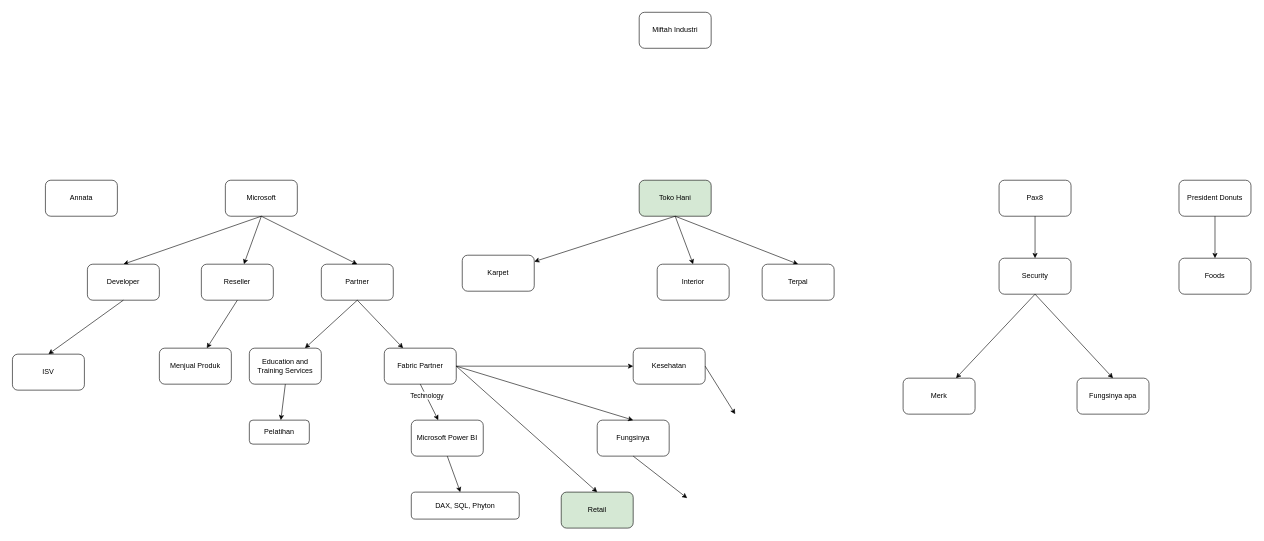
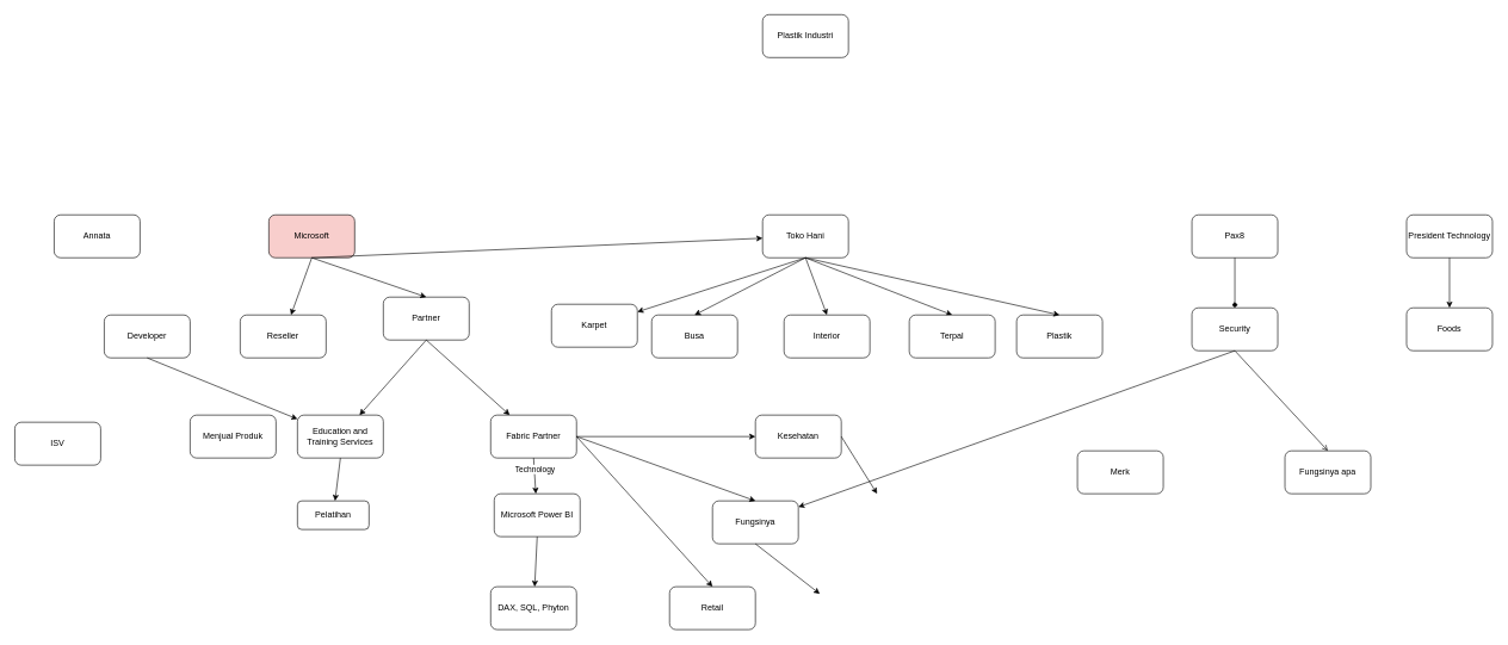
  <mxCell id="0" />
  <mxCell id="1" parent="0" />
- <mxCell id="2" value="Toko Hani" style="rounded=1;whiteSpace=wrap;html=1;fillColor=#d5e8d4;" vertex="1" parent="1"><mxGeometry x="1065" y="300" width="120" height="60" as="geometry" /></mxCell>
+ <mxCell id="2" value="Toko Hani" style="rounded=1;whiteSpace=wrap;html=1;" vertex="1" parent="1"><mxGeometry x="1065" y="300" width="120" height="60" as="geometry" /></mxCell>
  <mxCell id="3" value="" style="endArrow=classic;html=1;rounded=0;exitX=0.5;exitY=1;exitDx=0;exitDy=0;" edge="1" parent="1" source="2" target="4"><mxGeometry width="50" height="50" relative="1" as="geometry"><mxPoint x="1100" y="430" as="sourcePoint" /><mxPoint x="930" y="410" as="targetPoint" /></mxGeometry></mxCell>
  <mxCell id="4" value="Karpet" style="rounded=1;whiteSpace=wrap;html=1;" vertex="1" parent="1"><mxGeometry x="770" y="425" width="120" height="60" as="geometry" /></mxCell>
+ <mxCell id="5" value="Busa" style="rounded=1;whiteSpace=wrap;html=1;" vertex="1" parent="1"><mxGeometry x="910" y="440" width="120" height="60" as="geometry" /></mxCell>
+ <mxCell id="6" value="" style="endArrow=classic;html=1;rounded=0;exitX=0.5;exitY=1;exitDx=0;exitDy=0;entryX=0.5;entryY=0;entryDx=0;entryDy=0;" edge="1" parent="1" source="2" target="5"><mxGeometry width="50" height="50" relative="1" as="geometry"><mxPoint x="1100" y="430" as="sourcePoint" /><mxPoint x="1150" y="380" as="targetPoint" /></mxGeometry></mxCell>
  <mxCell id="7" value="Interior" style="rounded=1;whiteSpace=wrap;html=1;" vertex="1" parent="1"><mxGeometry x="1095" y="440" width="120" height="60" as="geometry" /></mxCell>
  <mxCell id="8" value="" style="endArrow=classic;html=1;rounded=0;exitX=0.5;exitY=1;exitDx=0;exitDy=0;entryX=0.5;entryY=0;entryDx=0;entryDy=0;" edge="1" parent="1" source="2" target="7"><mxGeometry width="50" height="50" relative="1" as="geometry"><mxPoint x="1100" y="430" as="sourcePoint" /><mxPoint x="1150" y="380" as="targetPoint" /></mxGeometry></mxCell>
  <mxCell id="9" value="" style="endArrow=classic;html=1;rounded=0;exitX=0.5;exitY=1;exitDx=0;exitDy=0;entryX=0.5;entryY=0;entryDx=0;entryDy=0;" edge="1" parent="1" source="2" target="10"><mxGeometry width="50" height="50" relative="1" as="geometry"><mxPoint x="1100" y="430" as="sourcePoint" /><mxPoint x="1320" y="440" as="targetPoint" /></mxGeometry></mxCell>
  <mxCell id="10" value="Terpal" style="rounded=1;whiteSpace=wrap;html=1;" vertex="1" parent="1"><mxGeometry x="1270" y="440" width="120" height="60" as="geometry" /></mxCell>
- <mxCell id="13" value="Miftah Industri" style="rounded=1;whiteSpace=wrap;html=1;" vertex="1" parent="1"><mxGeometry x="1065" y="20" width="120" height="60" as="geometry" /></mxCell>
+ <mxCell id="11" value="Plastik" style="rounded=1;whiteSpace=wrap;html=1;" vertex="1" parent="1"><mxGeometry x="1420" y="440" width="120" height="60" as="geometry" /></mxCell>
+ <mxCell id="12" value="" style="endArrow=classic;html=1;rounded=0;exitX=0.5;exitY=1;exitDx=0;exitDy=0;entryX=0.5;entryY=0;entryDx=0;entryDy=0;" edge="1" parent="1" source="2" target="11"><mxGeometry width="50" height="50" relative="1" as="geometry"><mxPoint x="1100" y="430" as="sourcePoint" /><mxPoint x="1150" y="380" as="targetPoint" /></mxGeometry></mxCell>
+ <mxCell id="13" value="Plastik Industri" style="rounded=1;whiteSpace=wrap;html=1;" vertex="1" parent="1"><mxGeometry x="1065" y="20" width="120" height="60" as="geometry" /></mxCell>
  <mxCell id="14" value="Pax8" style="rounded=1;whiteSpace=wrap;html=1;" vertex="1" parent="1"><mxGeometry x="1665" y="300" width="120" height="60" as="geometry" /></mxCell>
- <mxCell id="15" value="Microsoft" style="rounded=1;whiteSpace=wrap;html=1;" vertex="1" parent="1"><mxGeometry x="375" y="300" width="120" height="60" as="geometry" /></mxCell>
- <mxCell id="16" value="President Donuts" style="rounded=1;whiteSpace=wrap;html=1;" vertex="1" parent="1"><mxGeometry x="1965" y="300" width="120" height="60" as="geometry" /></mxCell>
+ <mxCell id="15" value="Microsoft" style="rounded=1;whiteSpace=wrap;html=1;fillColor=#f8cecc;" vertex="1" parent="1"><mxGeometry x="375" y="300" width="120" height="60" as="geometry" /></mxCell>
+ <mxCell id="16" value="President Technology" style="rounded=1;whiteSpace=wrap;html=1;" vertex="1" parent="1"><mxGeometry x="1965" y="300" width="120" height="60" as="geometry" /></mxCell>
  <mxCell id="17" value="Annata" style="rounded=1;whiteSpace=wrap;html=1;" vertex="1" parent="1"><mxGeometry x="75" y="300" width="120" height="60" as="geometry" /></mxCell>
- <mxCell id="18" value="" style="endArrow=classic;html=1;rounded=0;exitX=0.5;exitY=1;exitDx=0;exitDy=0;entryX=0.5;entryY=0;entryDx=0;entryDy=0;" edge="1" parent="1" source="15" target="19"><mxGeometry width="50" height="50" relative="1" as="geometry"><mxPoint x="675" y="400" as="sourcePoint" /><mxPoint x="445" y="420" as="targetPoint" /></mxGeometry></mxCell>
+ <mxCell id="18" value="" style="endArrow=classic;html=1;rounded=0;exitX=0.5;exitY=1;exitDx=0;exitDy=0;" edge="1" parent="1" source="15" target="2"><mxGeometry width="50" height="50" relative="1" as="geometry"><mxPoint x="675" y="400" as="sourcePoint" /><mxPoint x="445" y="420" as="targetPoint" /></mxGeometry></mxCell>
  <mxCell id="19" value="Developer" style="rounded=1;whiteSpace=wrap;html=1;" vertex="1" parent="1"><mxGeometry x="145" y="440" width="120" height="60" as="geometry" /></mxCell>
  <mxCell id="20" value="Reseller" style="rounded=1;whiteSpace=wrap;html=1;" vertex="1" parent="1"><mxGeometry x="335" y="440" width="120" height="60" as="geometry" /></mxCell>
- <mxCell id="21" value="Partner" style="rounded=1;whiteSpace=wrap;html=1;" vertex="1" parent="1"><mxGeometry x="535" y="440" width="120" height="60" as="geometry" /></mxCell>
+ <mxCell id="21" value="Partner" style="rounded=1;whiteSpace=wrap;html=1;" vertex="1" parent="1"><mxGeometry x="535" y="415" width="120" height="60" as="geometry" /></mxCell>
  <mxCell id="22" value="" style="endArrow=classic;html=1;rounded=0;exitX=0.5;exitY=1;exitDx=0;exitDy=0;" edge="1" parent="1" source="15" target="20"><mxGeometry width="50" height="50" relative="1" as="geometry"><mxPoint x="675" y="400" as="sourcePoint" /><mxPoint x="725" y="350" as="targetPoint" /></mxGeometry></mxCell>
  <mxCell id="23" value="" style="endArrow=classic;html=1;rounded=0;exitX=0.5;exitY=1;exitDx=0;exitDy=0;entryX=0.5;entryY=0;entryDx=0;entryDy=0;" edge="1" parent="1" source="15" target="21"><mxGeometry width="50" height="50" relative="1" as="geometry"><mxPoint x="675" y="400" as="sourcePoint" /><mxPoint x="725" y="350" as="targetPoint" /></mxGeometry></mxCell>
- <mxCell id="24" value="" style="endArrow=classic;html=1;rounded=0;exitX=0.5;exitY=1;exitDx=0;exitDy=0;entryX=0.5;entryY=0;entryDx=0;entryDy=0;" edge="1" parent="1" source="14" target="25"><mxGeometry width="50" height="50" relative="1" as="geometry"><mxPoint x="1965" y="400" as="sourcePoint" /><mxPoint x="1725" y="440" as="targetPoint" /></mxGeometry></mxCell>
+ <mxCell id="24" value="" style="endArrow=diamond;html=1;rounded=0;exitX=0.5;exitY=1;exitDx=0;exitDy=0;entryX=0.5;entryY=0;entryDx=0;entryDy=0;" edge="1" parent="1" source="14" target="25"><mxGeometry width="50" height="50" relative="1" as="geometry"><mxPoint x="1965" y="400" as="sourcePoint" /><mxPoint x="1725" y="440" as="targetPoint" /></mxGeometry></mxCell>
  <mxCell id="25" value="Security" style="rounded=1;whiteSpace=wrap;html=1;" vertex="1" parent="1"><mxGeometry x="1665" y="430" width="120" height="60" as="geometry" /></mxCell>
  <mxCell id="26" value="" style="endArrow=classic;html=1;rounded=0;exitX=0.5;exitY=1;exitDx=0;exitDy=0;entryX=0.5;entryY=0;entryDx=0;entryDy=0;" edge="1" parent="1" source="16" target="27"><mxGeometry width="50" height="50" relative="1" as="geometry"><mxPoint x="1965" y="400" as="sourcePoint" /><mxPoint x="2025" y="440" as="targetPoint" /></mxGeometry></mxCell>
  <mxCell id="27" value="Foods" style="rounded=1;whiteSpace=wrap;html=1;" vertex="1" parent="1"><mxGeometry x="1965" y="430" width="120" height="60" as="geometry" /></mxCell>
- <mxCell id="28" value="" style="endArrow=classic;html=1;rounded=0;exitX=0.5;exitY=1;exitDx=0;exitDy=0;entryX=0.5;entryY=0;entryDx=0;entryDy=0;" edge="1" parent="1" source="19" target="31"><mxGeometry width="50" height="50" relative="1" as="geometry"><mxPoint x="495" y="400" as="sourcePoint" /><mxPoint x="315" y="560" as="targetPoint" /></mxGeometry></mxCell>
- <mxCell id="29" value="" style="endArrow=classic;html=1;rounded=0;exitX=0.5;exitY=1;exitDx=0;exitDy=0;" edge="1" parent="1" source="20" target="32"><mxGeometry width="50" height="50" relative="1" as="geometry"><mxPoint x="495" y="400" as="sourcePoint" /><mxPoint x="475" y="560" as="targetPoint" /></mxGeometry></mxCell>
+ <mxCell id="28" value="" style="endArrow=classic;html=1;rounded=0;exitX=0.5;exitY=1;exitDx=0;exitDy=0;" edge="1" parent="1" source="19" target="33"><mxGeometry width="50" height="50" relative="1" as="geometry"><mxPoint x="495" y="400" as="sourcePoint" /><mxPoint x="315" y="560" as="targetPoint" /></mxGeometry></mxCell>
  <mxCell id="30" value="" style="endArrow=classic;html=1;rounded=0;exitX=0.5;exitY=1;exitDx=0;exitDy=0;" edge="1" parent="1" source="21" target="33"><mxGeometry width="50" height="50" relative="1" as="geometry"><mxPoint x="495" y="400" as="sourcePoint" /><mxPoint x="635" y="560" as="targetPoint" /></mxGeometry></mxCell>
  <mxCell id="31" value="ISV" style="rounded=1;whiteSpace=wrap;html=1;" vertex="1" parent="1"><mxGeometry x="20" y="590" width="120" height="60" as="geometry" /></mxCell>
  <mxCell id="32" value="Menjual Produk" style="rounded=1;whiteSpace=wrap;html=1;" vertex="1" parent="1"><mxGeometry x="265" y="580" width="120" height="60" as="geometry" /></mxCell>
  <mxCell id="33" value="Education and Training Services" style="rounded=1;whiteSpace=wrap;html=1;" vertex="1" parent="1"><mxGeometry x="415" y="580" width="120" height="60" as="geometry" /></mxCell>
  <mxCell id="34" value="" style="endArrow=classic;html=1;rounded=0;exitX=0.5;exitY=1;exitDx=0;exitDy=0;" edge="1" parent="1" source="21" target="35"><mxGeometry width="50" height="50" relative="1" as="geometry"><mxPoint x="455" y="550" as="sourcePoint" /><mxPoint x="695" y="550" as="targetPoint" /></mxGeometry></mxCell>
- <mxCell id="35" value="Fabric Partner" style="rounded=1;whiteSpace=wrap;html=1;" vertex="1" parent="1"><mxGeometry x="640" y="580" width="120" height="60" as="geometry" /></mxCell>
+ <mxCell id="35" value="Fabric Partner" style="rounded=1;whiteSpace=wrap;html=1;" vertex="1" parent="1"><mxGeometry x="685" y="580" width="120" height="60" as="geometry" /></mxCell>
  <mxCell id="36" value="" style="endArrow=classic;html=1;rounded=0;exitX=0.5;exitY=1;exitDx=0;exitDy=0;" edge="1" parent="1" source="35" target="38"><mxGeometry width="50" height="50" relative="1" as="geometry"><mxPoint x="455" y="550" as="sourcePoint" /><mxPoint x="745" y="710" as="targetPoint" /></mxGeometry></mxCell>
  <mxCell id="37" value="Technology" style="edgeLabel;html=1;align=center;verticalAlign=middle;resizable=0;points=[];" vertex="1" connectable="0" parent="36"><mxGeometry x="-0.359" y="1" relative="1" as="geometry"><mxPoint as="offset" /></mxGeometry></mxCell>
- <mxCell id="38" value="Microsoft Power BI" style="rounded=1;whiteSpace=wrap;html=1;" vertex="1" parent="1"><mxGeometry x="685" y="700" width="120" height="60" as="geometry" /></mxCell>
+ <mxCell id="38" value="Microsoft Power BI" style="rounded=1;whiteSpace=wrap;html=1;" vertex="1" parent="1"><mxGeometry x="690" y="690" width="120" height="60" as="geometry" /></mxCell>
  <mxCell id="39" value="" style="endArrow=classic;html=1;rounded=0;exitX=0.5;exitY=1;exitDx=0;exitDy=0;" edge="1" parent="1" source="38" target="40"><mxGeometry width="50" height="50" relative="1" as="geometry"><mxPoint x="685" y="750" as="sourcePoint" /><mxPoint x="745" y="820" as="targetPoint" /></mxGeometry></mxCell>
- <mxCell id="40" value="DAX, SQL, Phyton" style="rounded=1;whiteSpace=wrap;html=1;" vertex="1" parent="1"><mxGeometry x="685" y="820" width="180" height="45" as="geometry" /></mxCell>
+ <mxCell id="40" value="DAX, SQL, Phyton" style="rounded=1;whiteSpace=wrap;html=1;" vertex="1" parent="1"><mxGeometry x="685" y="820" width="120" height="60" as="geometry" /></mxCell>
  <mxCell id="41" value="" style="endArrow=classic;html=1;rounded=0;exitX=0.5;exitY=1;exitDx=0;exitDy=0;" edge="1" parent="1" source="33" target="42"><mxGeometry width="50" height="50" relative="1" as="geometry"><mxPoint x="1015" y="770" as="sourcePoint" /><mxPoint x="475" y="700" as="targetPoint" /></mxGeometry></mxCell>
  <mxCell id="42" value="Pelatihan" style="rounded=1;whiteSpace=wrap;html=1;" vertex="1" parent="1"><mxGeometry x="415" y="700" width="100" height="40" as="geometry" /></mxCell>
  <mxCell id="43" value="" style="endArrow=classic;html=1;rounded=0;exitX=1;exitY=0.5;exitDx=0;exitDy=0;" edge="1" parent="1" source="35" target="44"><mxGeometry width="50" height="50" relative="1" as="geometry"><mxPoint x="1015" y="770" as="sourcePoint" /><mxPoint x="915" y="610" as="targetPoint" /></mxGeometry></mxCell>
  <mxCell id="44" value="Kesehatan" style="rounded=1;whiteSpace=wrap;html=1;" vertex="1" parent="1"><mxGeometry x="1055" y="580" width="120" height="60" as="geometry" /></mxCell>
  <mxCell id="45" value="Fungsinya" style="rounded=1;whiteSpace=wrap;html=1;" vertex="1" parent="1"><mxGeometry x="995" y="700" width="120" height="60" as="geometry" /></mxCell>
  <mxCell id="46" value="" style="endArrow=classic;html=1;rounded=0;exitX=1;exitY=0.5;exitDx=0;exitDy=0;entryX=0.5;entryY=0;entryDx=0;entryDy=0;" edge="1" parent="1" source="35" target="45"><mxGeometry width="50" height="50" relative="1" as="geometry"><mxPoint x="1015" y="770" as="sourcePoint" /><mxPoint x="1065" y="720" as="targetPoint" /></mxGeometry></mxCell>
- <mxCell id="47" value="Retail" style="rounded=1;whiteSpace=wrap;html=1;fillColor=#d5e8d4;" vertex="1" parent="1"><mxGeometry x="935" y="820" width="120" height="60" as="geometry" /></mxCell>
+ <mxCell id="47" value="Retail" style="rounded=1;whiteSpace=wrap;html=1;" vertex="1" parent="1"><mxGeometry x="935" y="820" width="120" height="60" as="geometry" /></mxCell>
  <mxCell id="48" value="" style="endArrow=classic;html=1;rounded=0;exitX=1;exitY=0.5;exitDx=0;exitDy=0;entryX=0.5;entryY=0;entryDx=0;entryDy=0;" edge="1" parent="1" source="35" target="47"><mxGeometry width="50" height="50" relative="1" as="geometry"><mxPoint x="1015" y="770" as="sourcePoint" /><mxPoint x="1065" y="720" as="targetPoint" /></mxGeometry></mxCell>
- <mxCell id="49" value="" style="endArrow=classic;html=1;rounded=0;exitX=0.5;exitY=1;exitDx=0;exitDy=0;" edge="1" parent="1" source="25" target="50"><mxGeometry width="50" height="50" relative="1" as="geometry"><mxPoint x="1405" y="530" as="sourcePoint" /><mxPoint x="1565" y="650" as="targetPoint" /></mxGeometry></mxCell>
+ <mxCell id="49" value="" style="endArrow=classic;html=1;rounded=0;exitX=0.5;exitY=1;exitDx=0;exitDy=0;" edge="1" parent="1" source="25" target="45"><mxGeometry width="50" height="50" relative="1" as="geometry"><mxPoint x="1405" y="530" as="sourcePoint" /><mxPoint x="1565" y="650" as="targetPoint" /></mxGeometry></mxCell>
  <mxCell id="50" value="Merk" style="rounded=1;whiteSpace=wrap;html=1;" vertex="1" parent="1"><mxGeometry x="1505" y="630" width="120" height="60" as="geometry" /></mxCell>
  <mxCell id="51" value="Fungsinya apa" style="rounded=1;whiteSpace=wrap;html=1;" vertex="1" parent="1"><mxGeometry x="1795" y="630" width="120" height="60" as="geometry" /></mxCell>
- <mxCell id="52" value="" style="endArrow=classic;html=1;rounded=0;exitX=0.5;exitY=1;exitDx=0;exitDy=0;entryX=0.5;entryY=0;entryDx=0;entryDy=0;" edge="1" parent="1" source="25" target="51"><mxGeometry width="50" height="50" relative="1" as="geometry"><mxPoint x="1405" y="530" as="sourcePoint" /><mxPoint x="1455" y="480" as="targetPoint" /></mxGeometry></mxCell>
+ <mxCell id="52" value="" style="endArrow=open;html=1;rounded=0;exitX=0.5;exitY=1;exitDx=0;exitDy=0;entryX=0.5;entryY=0;entryDx=0;entryDy=0;" edge="1" parent="1" source="25" target="51"><mxGeometry width="50" height="50" relative="1" as="geometry"><mxPoint x="1405" y="530" as="sourcePoint" /><mxPoint x="1455" y="480" as="targetPoint" /></mxGeometry></mxCell>
  <mxCell id="53" value="" style="endArrow=classic;html=1;rounded=0;exitX=1;exitY=0.5;exitDx=0;exitDy=0;" edge="1" parent="1" source="44"><mxGeometry width="50" height="50" relative="1" as="geometry"><mxPoint x="1075" y="650" as="sourcePoint" /><mxPoint x="1225" y="690" as="targetPoint" /></mxGeometry></mxCell>
  <mxCell id="54" value="" style="endArrow=classic;html=1;rounded=0;exitX=0.5;exitY=1;exitDx=0;exitDy=0;" edge="1" parent="1" source="45"><mxGeometry width="50" height="50" relative="1" as="geometry"><mxPoint x="1075" y="650" as="sourcePoint" /><mxPoint x="1145" y="830" as="targetPoint" /></mxGeometry></mxCell>
